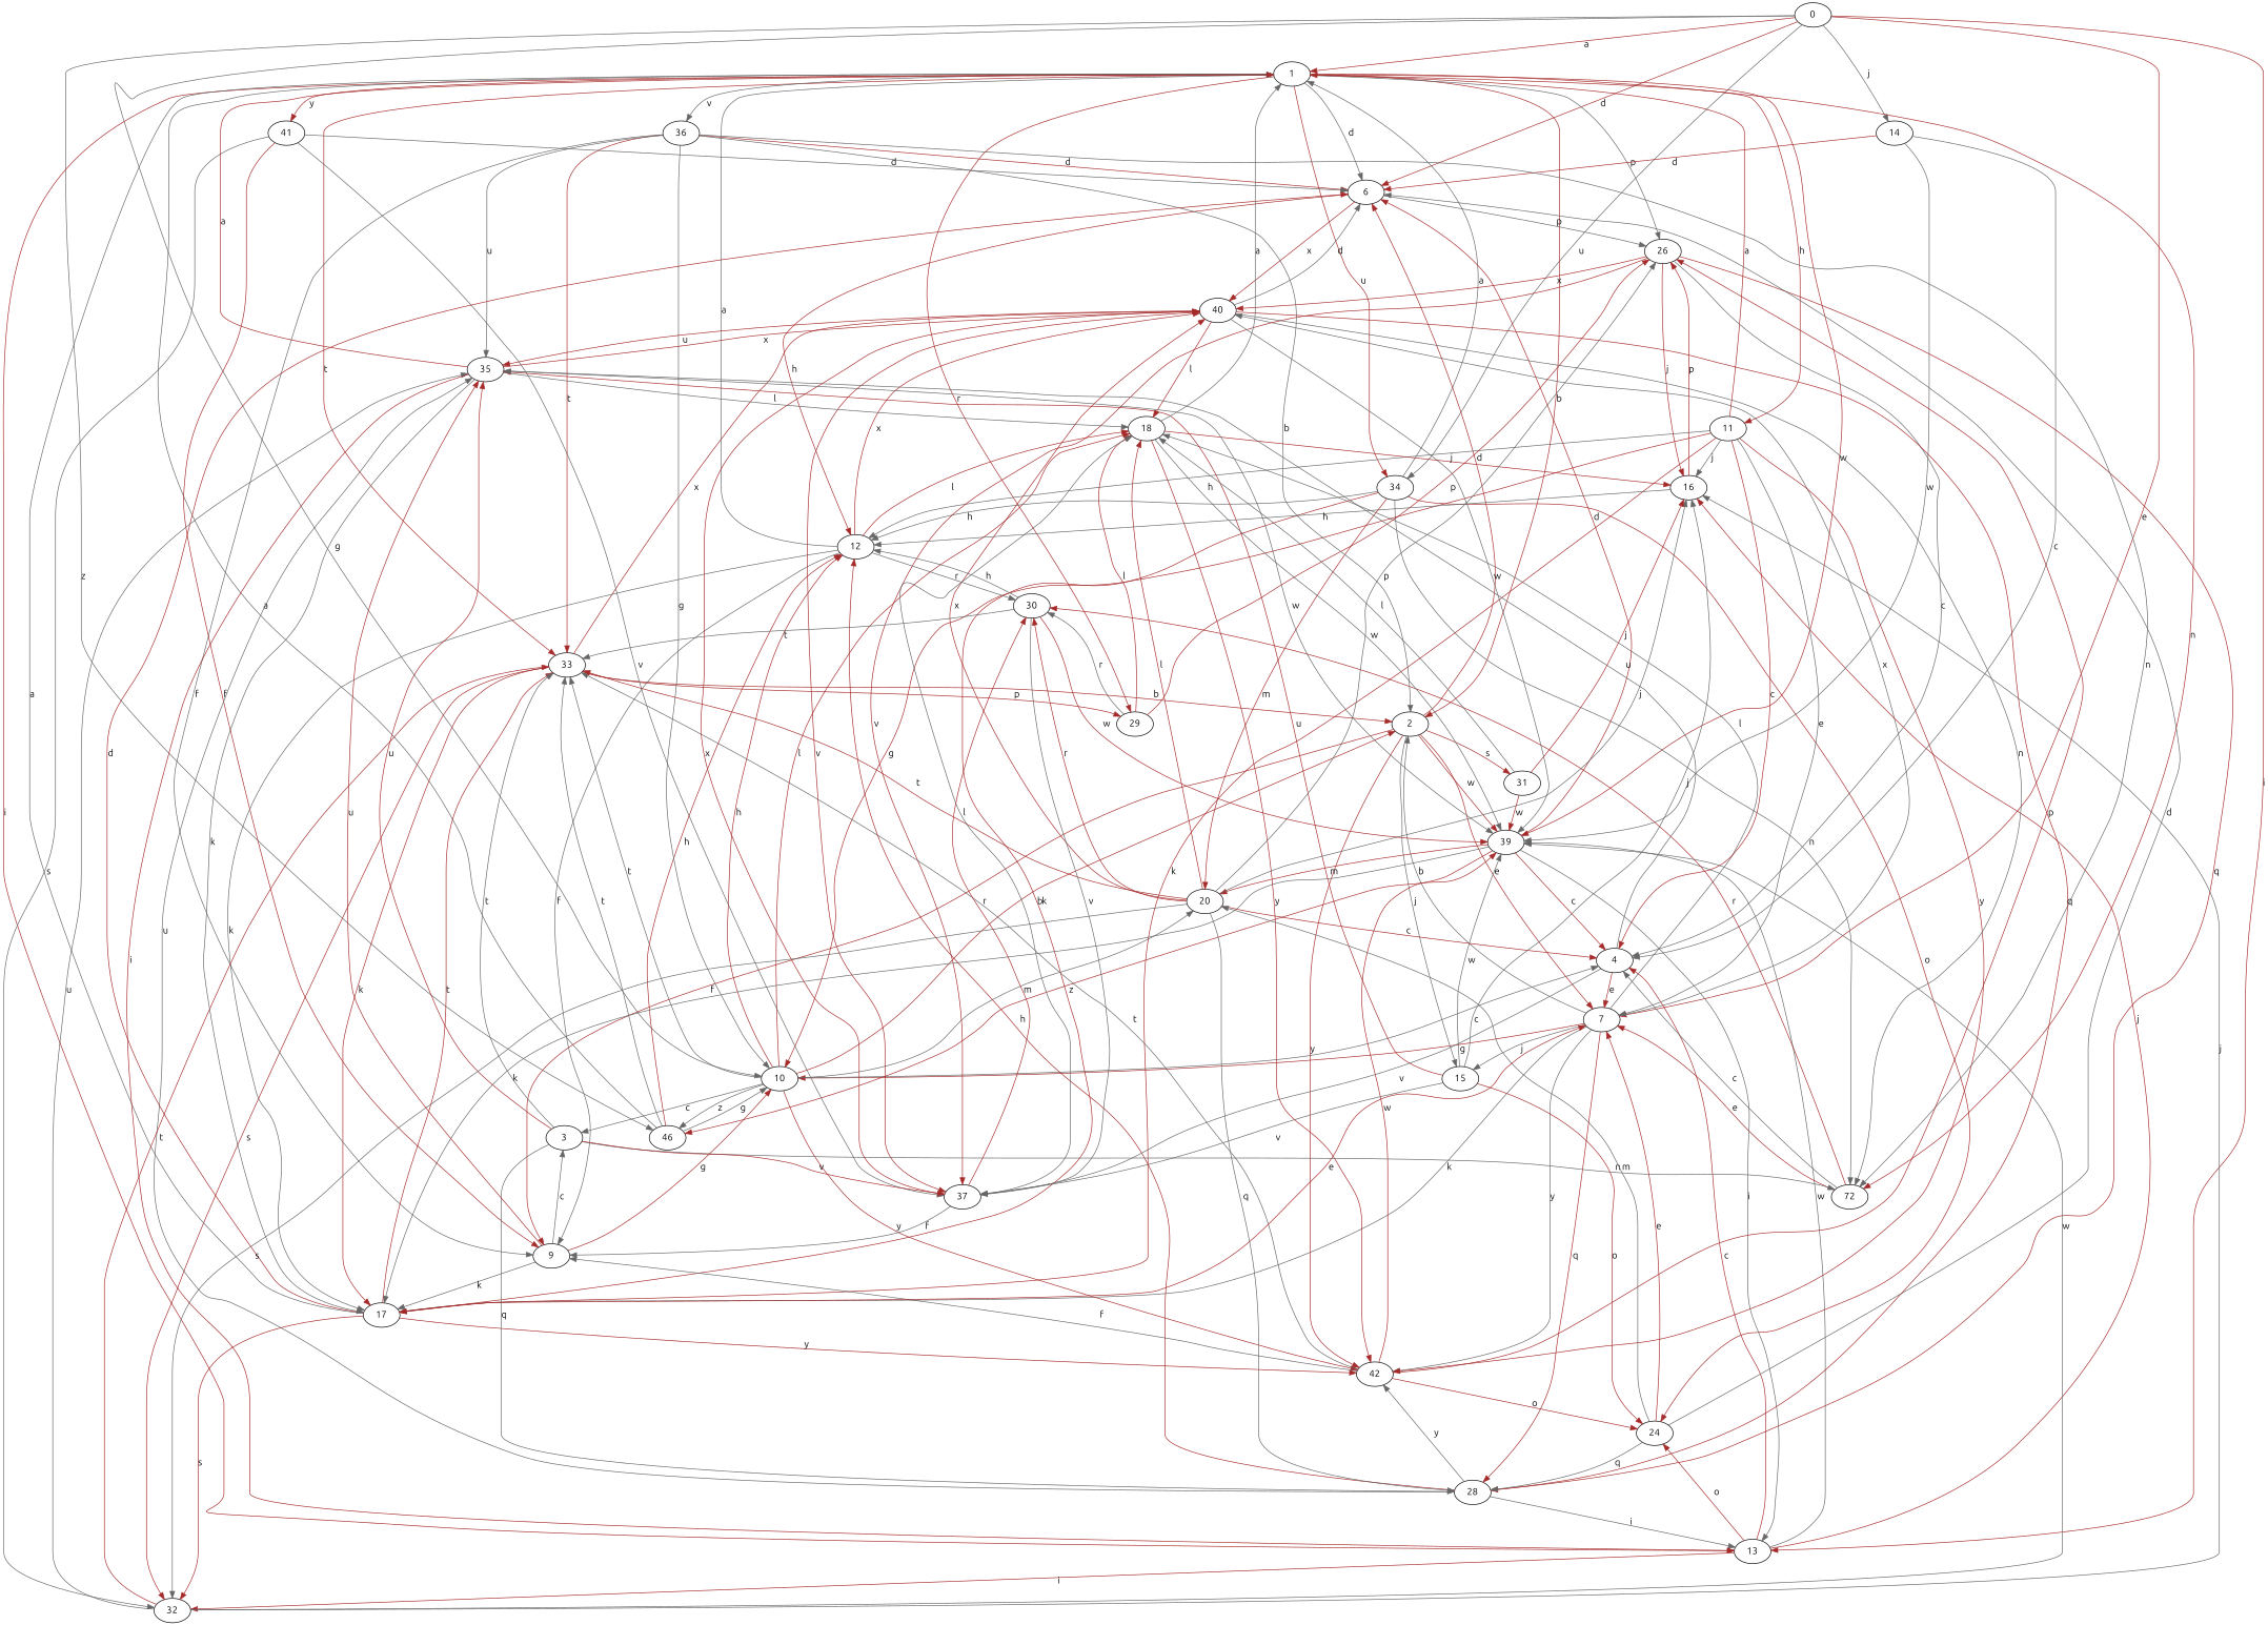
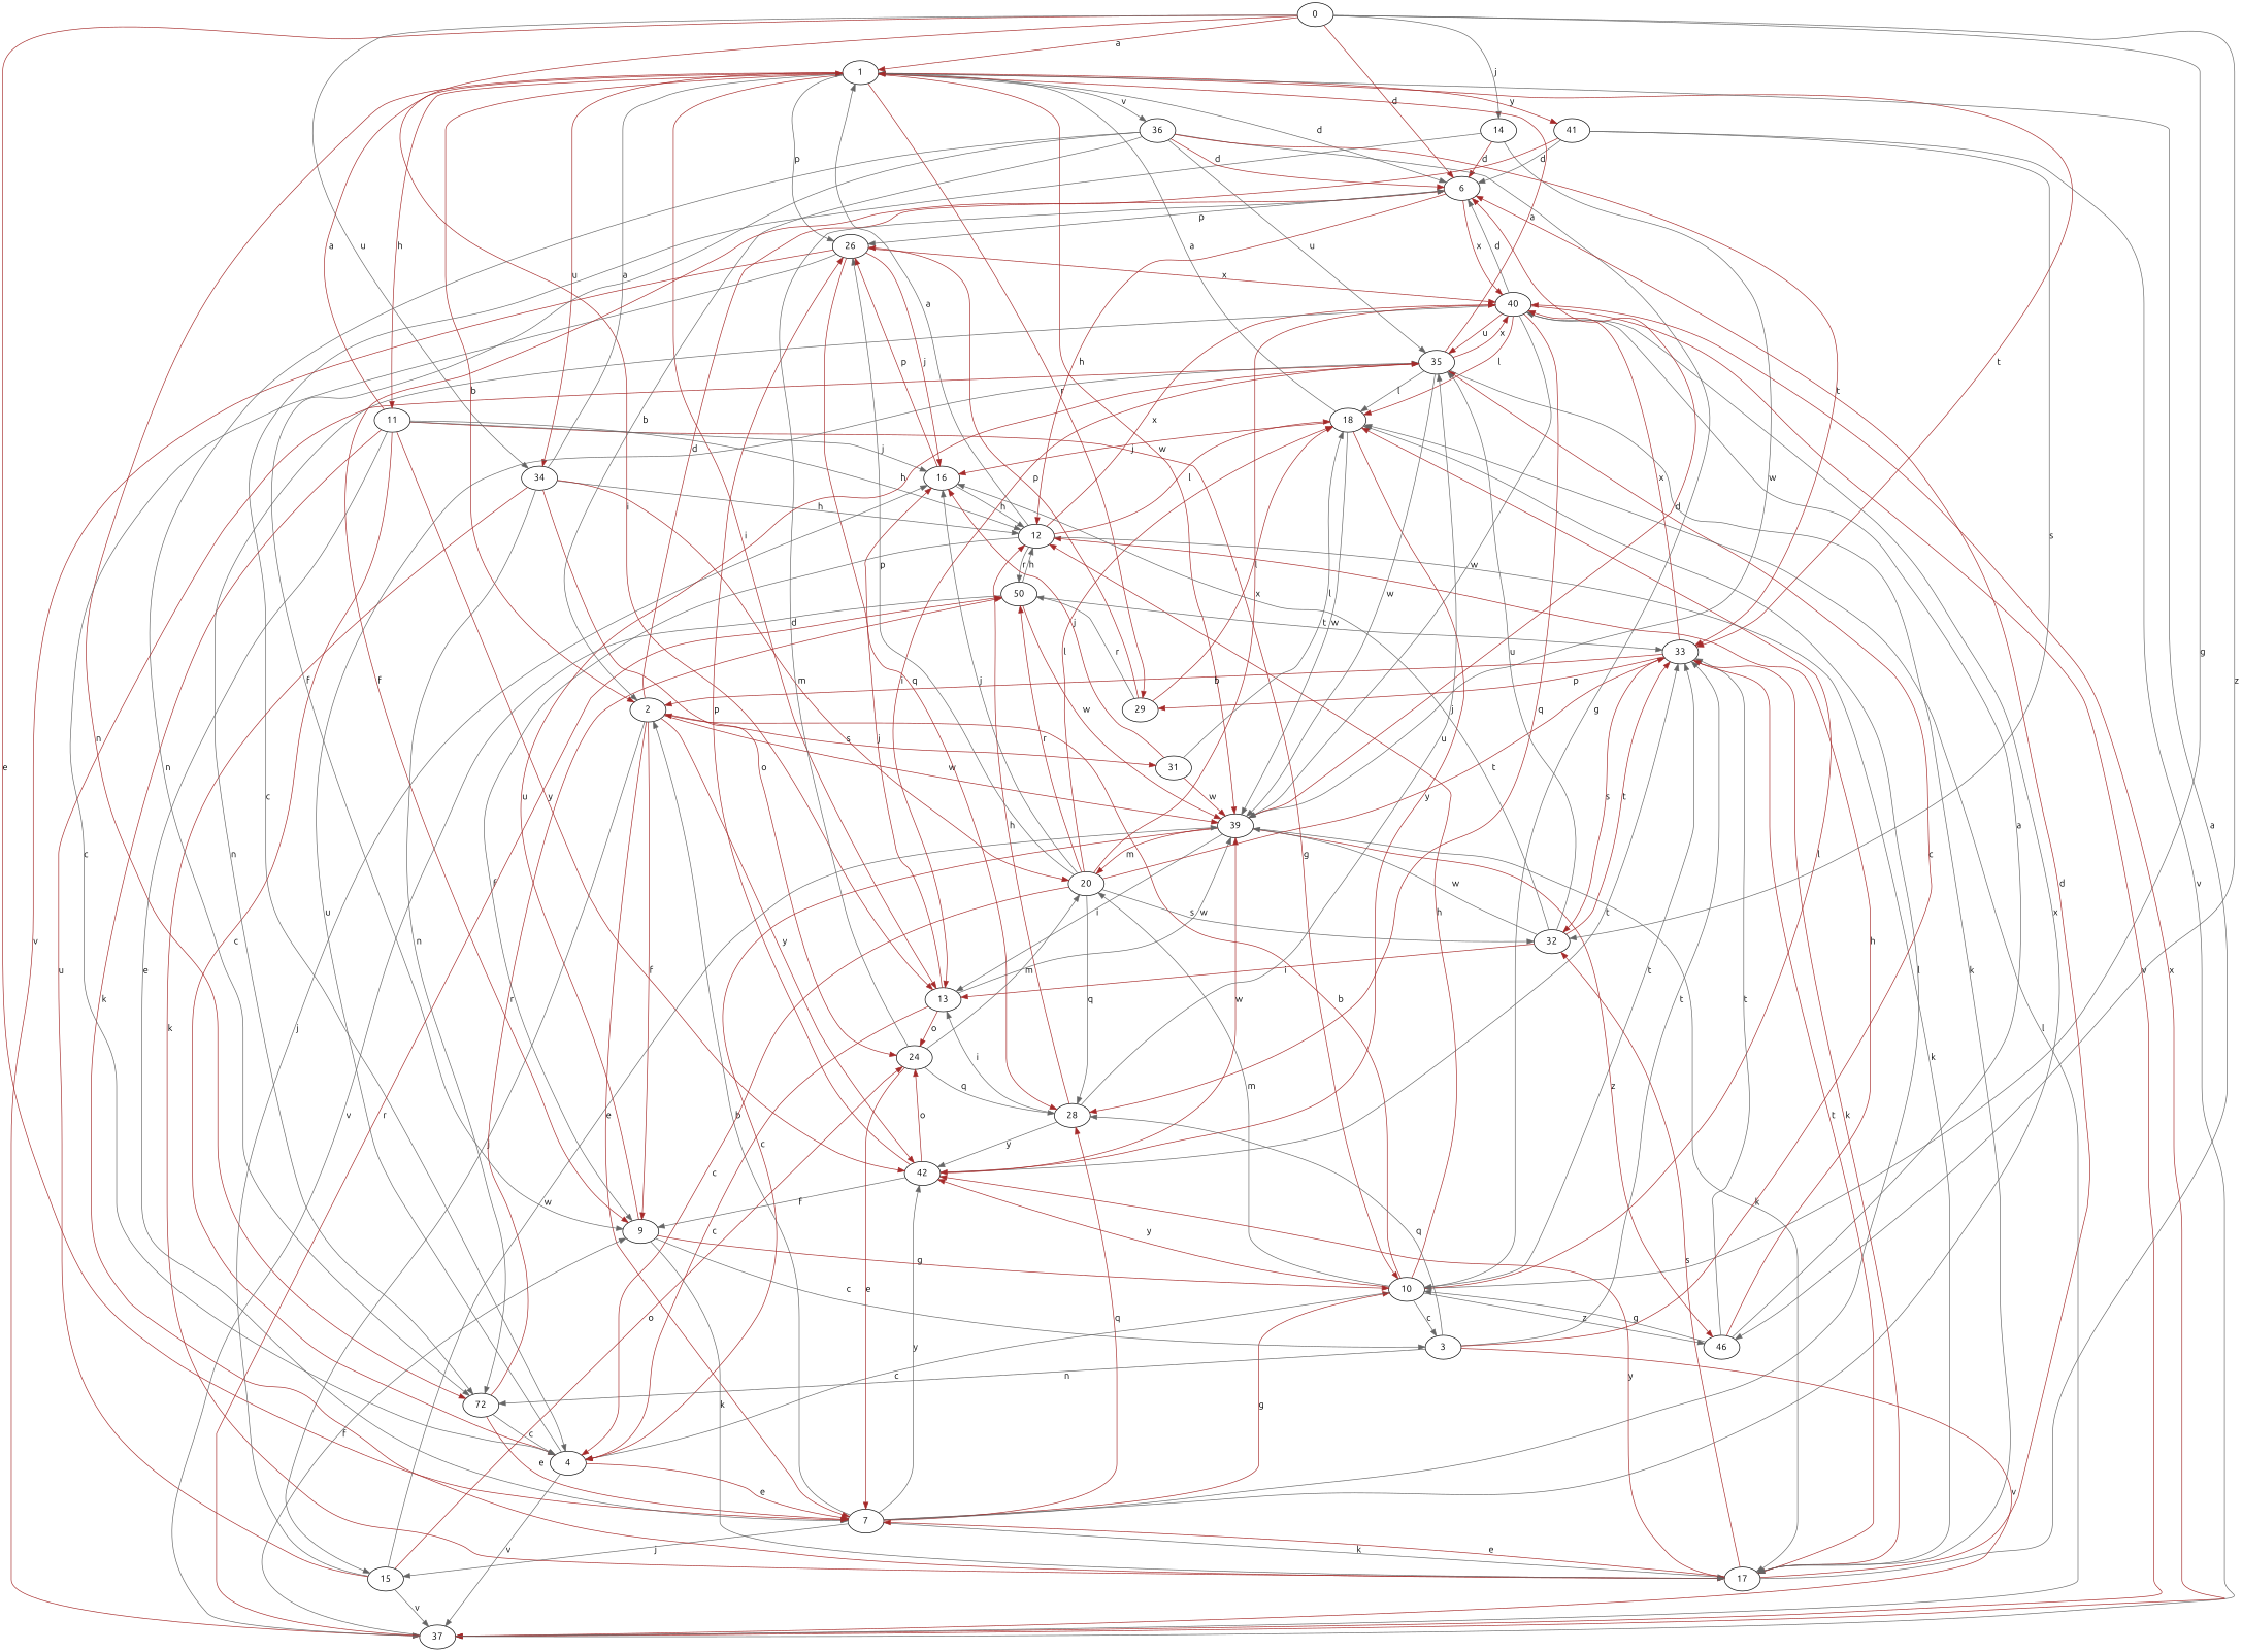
  strict digraph {
    fontname=Ubuntu
    node [fontname=Ubuntu]
    edge [color=brown fontname=Ubuntu]
    0
    1
    6
    7
    10
    13
    14
    34
    46
    2
    11
    n12 [label=72]
    26
    29
    33
    36
    39
    41
    12
    40
    15
    42
    28
    17
    18
    3
    4
    20
    16
    24
    9
    31
-   30
+   30 [label=50]
    37
    32
    35
    0 -> 1 [label=a]
    0 -> 6 [label=d]
    0 -> 7 [label=e]
    0 -> 10 [color=gray40 label=g]
    0 -> 13 [label=i]
    0 -> 14 [color=gray40 label=j]
    0 -> 34 [color=gray40 label=u]
    0 -> 46 [color=gray40 label=z]
    1 -> 6 [color=gray40 label=d]
    1 -> 13 [label=i]
    1 -> 34 [label=u]
    1 -> 2 [label=b]
    1 -> 11 [label=h]
    1 -> n12 [label=n]
    1 -> 26 [color=gray40 label=p]
    1 -> 29 [label=r]
    1 -> 33 [label=t]
    1 -> 36 [color=gray40 label=v]
    1 -> 39 [label=w]
    1 -> 41 [label=y]
    6 -> 26 [color=gray40 label=p]
    6 -> 12 [label=h]
    6 -> 40 [label=x]
    7 -> 10 [label=g]
    7 -> 2 [color=gray40 label=b]
    7 -> 40 [color=gray40 label=x]
    7 -> 15 [color=gray40 label=j]
    7 -> 42 [color=gray40 label=y]
    7 -> 28 [label=q]
    7 -> 17 [color=gray40 label=k]
    7 -> 18 [color=gray40 label=l]
    10 -> 46 [color=gray40 label=z]
    10 -> 2 [label=b]
    10 -> 33 [color=gray40 label=t]
    10 -> 12 [label=h]
    10 -> 42 [label=y]
    10 -> 18 [label=l]
    10 -> 3 [color=gray40 label=c]
    10 -> 4 [color=gray40 label=c]
    10 -> 20 [color=gray40 label=m]
    13 -> 39 [color=gray40 label=w]
    13 -> 4 [label=c]
    13 -> 16 [label=j]
    13 -> 24 [label=o]
    14 -> 6 [label=d]
    14 -> 39 [color=gray40 label=w]
    14 -> 4 [color=gray40 label=c]
    34 -> 1 [color=gray40 label=a]
    34 -> n12 [color=gray40 label=n]
    34 -> 12 [color=gray40 label=h]
    34 -> 17 [label=k]
    34 -> 20 [label=m]
    34 -> 24 [label=o]
-   46 -> 1 [color=gray40 label=a]
+   46 -> 40 [color=gray40 label=a]
    46 -> 10 [color=gray40 label=g]
    46 -> 33 [color=gray40 label=t]
    46 -> 12 [label=h]
    2 -> 6 [label=d]
    2 -> 7 [label=e]
    2 -> 39 [label=w]
    2 -> 15 [color=gray40 label=j]
    2 -> 42 [label=y]
    2 -> 9 [label=f]
    2 -> 31 [label=s]
    11 -> 1 [label=a]
    11 -> 7 [color=gray40 label=e]
    11 -> 10 [label=g]
    11 -> 12 [color=gray40 label=h]
    11 -> 42 [label=y]
    11 -> 17 [label=k]
    11 -> 4 [label=c]
    11 -> 16 [color=gray40 label=j]
    n12 -> 7 [label=e]
    n12 -> 4 [color=gray40 label=c]
    n12 -> 30 [label=r]
    26 -> 40 [label=x]
    26 -> 28 [label=q]
    26 -> 4 [color=gray40 label=c]
    26 -> 16 [label=j]
    26 -> 37 [label=v]
    29 -> 26 [label=p]
    29 -> 18 [label=l]
    29 -> 30 [color=gray40 label=r]
    33 -> 2 [label=b]
    33 -> 29 [label=p]
    33 -> 40 [label=x]
    33 -> 17 [label=k]
    33 -> 32 [label=s]
    36 -> 6 [label=d]
    36 -> 10 [color=gray40 label=g]
    36 -> 2 [color=gray40 label=b]
    36 -> n12 [color=gray40 label=n]
    36 -> 33 [label=t]
    36 -> 9 [color=gray40 label=f]
    36 -> 35 [color=gray40 label=u]
    39 -> 6 [label=d]
    39 -> 13 [color=gray40 label=i]
    39 -> 46 [label=z]
    39 -> 17 [color=gray40 label=k]
    39 -> 4 [label=c]
    39 -> 20 [label=m]
    41 -> 6 [color=gray40 label=d]
    41 -> 9 [label=f]
    41 -> 37 [color=gray40 label=v]
    41 -> 32 [color=gray40 label=s]
    12 -> 1 [color=gray40 label=a]
    12 -> 40 [label=x]
    12 -> 17 [color=gray40 label=k]
    12 -> 18 [label=l]
    12 -> 9 [color=gray40 label=f]
    12 -> 30 [color=gray40 label=r]
    40 -> 6 [color=gray40 label=d]
    40 -> n12 [color=gray40 label=n]
    40 -> 39 [color=gray40 label=w]
    40 -> 28 [label=q]
    40 -> 18 [label=l]
    40 -> 37 [label=v]
    40 -> 35 [label=u]
    15 -> 39 [color=gray40 label=w]
    15 -> 16 [color=gray40 label=j]
    15 -> 24 [label=o]
    15 -> 37 [color=gray40 label=v]
    15 -> 35 [label=u]
    42 -> 26 [label=p]
    42 -> 33 [color=gray40 label=t]
    42 -> 39 [label=w]
    42 -> 24 [label=o]
    42 -> 9 [color=gray40 label=f]
    28 -> 13 [color=gray40 label=i]
    28 -> 12 [label=h]
    28 -> 42 [color=gray40 label=y]
    28 -> 35 [color=gray40 label=u]
    17 -> 1 [color=gray40 label=a]
    17 -> 6 [label=d]
    17 -> 7 [label=e]
    17 -> 33 [label=t]
    17 -> 42 [label=y]
    17 -> 32 [label=s]
    18 -> 1 [color=gray40 label=a]
    18 -> 39 [color=gray40 label=w]
    18 -> 42 [label=y]
    18 -> 16 [label=j]
    3 -> n12 [color=gray40 label=n]
    3 -> 33 [color=gray40 label=t]
    3 -> 28 [color=gray40 label=q]
    3 -> 37 [label=v]
-   3 -> 35 [label=u]
+   3 -> 35 [label=c]
    4 -> 7 [label=e]
    4 -> 37 [color=gray40 label=v]
    4 -> 35 [color=gray40 label=u]
    20 -> 26 [color=gray40 label=p]
    20 -> 33 [label=t]
    20 -> 40 [label=x]
    20 -> 28 [color=gray40 label=q]
    20 -> 18 [label=l]
    20 -> 4 [label=c]
    20 -> 16 [color=gray40 label=j]
    20 -> 30 [label=r]
    20 -> 32 [color=gray40 label=s]
    16 -> 26 [label=p]
    16 -> 12 [color=gray40 label=h]
    24 -> 6 [color=gray40 label=d]
    24 -> 7 [label=e]
    24 -> 28 [color=gray40 label=q]
    24 -> 20 [color=gray40 label=m]
    9 -> 10 [label=g]
    9 -> 17 [color=gray40 label=k]
    9 -> 3 [color=gray40 label=c]
    9 -> 35 [label=u]
    31 -> 39 [label=w]
    31 -> 18 [color=gray40 label=l]
    31 -> 16 [label=j]
    30 -> 33 [color=gray40 label=t]
    30 -> 39 [label=w]
    30 -> 12 [color=gray40 label=h]
    30 -> 37 [color=gray40 label=v]
    37 -> 40 [label=x]
    37 -> 18 [color=gray40 label=l]
    37 -> 9 [color=gray40 label=f]
    37 -> 30 [label=r]
-   13 -> 32 [label=i]
+   32 -> 13 [label=i]
    32 -> 33 [label=t]
    32 -> 39 [color=gray40 label=w]
    32 -> 16 [color=gray40 label=j]
    32 -> 35 [color=gray40 label=u]
    35 -> 1 [label=a]
    35 -> 13 [label=i]
    35 -> 39 [color=gray40 label=w]
    35 -> 40 [label=x]
    35 -> 17 [color=gray40 label=k]
    35 -> 18 [color=gray40 label=l]
  }
